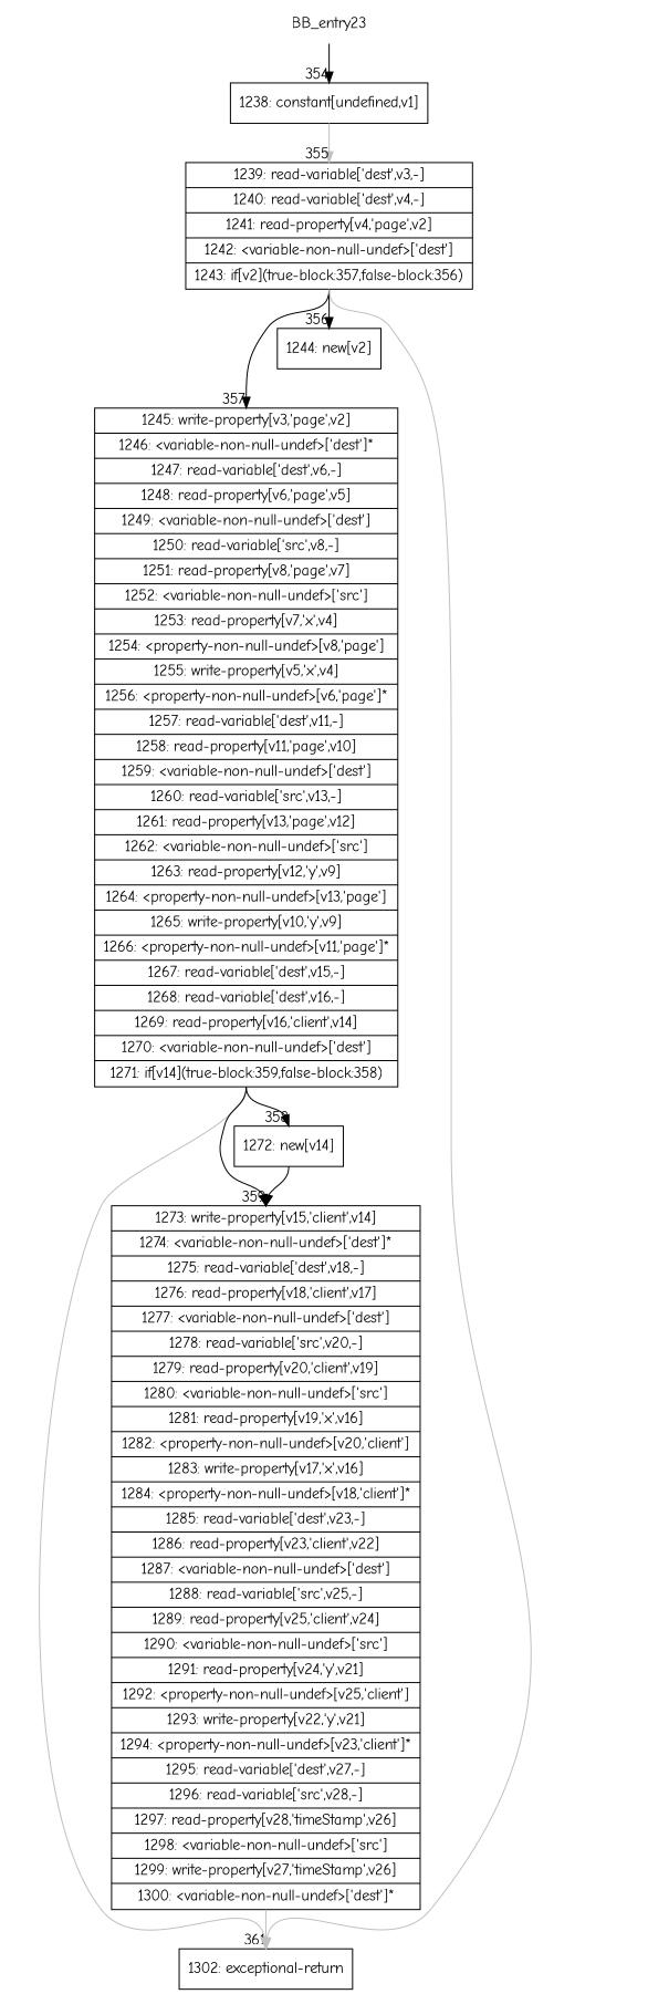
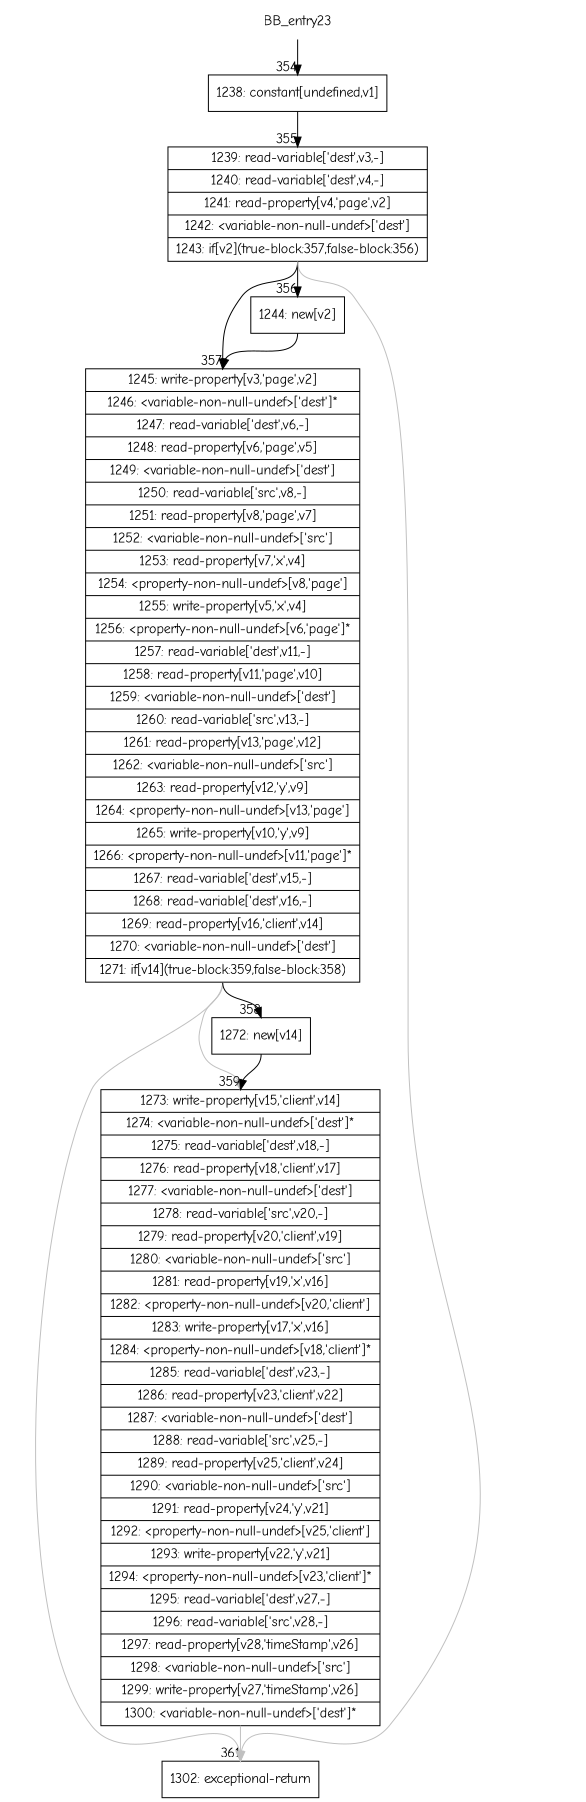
  digraph {
    fontname="Comic Neue"
    rankdir=TD
    node [fontname="Comic Neue" shape=record]
    edge [fontname="Comic Neue" headport=n tailport=s]
    n1 [label=BB_entry23 shape=none]
    n2 [label="{1238: constant[undefined,v1]}"]
    n3 [label="{1239: read-variable['dest',v3,-]|1240: read-variable['dest',v4,-]|1241: read-property[v4,'page',v2]|1242: \<variable-non-null-undef\>['dest']|1243: if[v2](true-block:357,false-block:356)}"]
    n4 [label="{1245: write-property[v3,'page',v2]|1246: \<variable-non-null-undef\>['dest']*|1247: read-variable['dest',v6,-]|1248: read-property[v6,'page',v5]|1249: \<variable-non-null-undef\>['dest']|1250: read-variable['src',v8,-]|1251: read-property[v8,'page',v7]|1252: \<variable-non-null-undef\>['src']|1253: read-property[v7,'x',v4]|1254: \<property-non-null-undef\>[v8,'page']|1255: write-property[v5,'x',v4]|1256: \<property-non-null-undef\>[v6,'page']*|1257: read-variable['dest',v11,-]|1258: read-property[v11,'page',v10]|1259: \<variable-non-null-undef\>['dest']|1260: read-variable['src',v13,-]|1261: read-property[v13,'page',v12]|1262: \<variable-non-null-undef\>['src']|1263: read-property[v12,'y',v9]|1264: \<property-non-null-undef\>[v13,'page']|1265: write-property[v10,'y',v9]|1266: \<property-non-null-undef\>[v11,'page']*|1267: read-variable['dest',v15,-]|1268: read-variable['dest',v16,-]|1269: read-property[v16,'client',v14]|1270: \<variable-non-null-undef\>['dest']|1271: if[v14](true-block:359,false-block:358)}"]
    n5 [label="{1244: new[v2]}"]
    n6 [label="{1302: exceptional-return}"]
    n7 [label="{1273: write-property[v15,'client',v14]|1274: \<variable-non-null-undef\>['dest']*|1275: read-variable['dest',v18,-]|1276: read-property[v18,'client',v17]|1277: \<variable-non-null-undef\>['dest']|1278: read-variable['src',v20,-]|1279: read-property[v20,'client',v19]|1280: \<variable-non-null-undef\>['src']|1281: read-property[v19,'x',v16]|1282: \<property-non-null-undef\>[v20,'client']|1283: write-property[v17,'x',v16]|1284: \<property-non-null-undef\>[v18,'client']*|1285: read-variable['dest',v23,-]|1286: read-property[v23,'client',v22]|1287: \<variable-non-null-undef\>['dest']|1288: read-variable['src',v25,-]|1289: read-property[v25,'client',v24]|1290: \<variable-non-null-undef\>['src']|1291: read-property[v24,'y',v21]|1292: \<property-non-null-undef\>[v25,'client']|1293: write-property[v22,'y',v21]|1294: \<property-non-null-undef\>[v23,'client']*|1295: read-variable['dest',v27,-]|1296: read-variable['src',v28,-]|1297: read-property[v28,'timeStamp',v26]|1298: \<variable-non-null-undef\>['src']|1299: write-property[v27,'timeStamp',v26]|1300: \<variable-non-null-undef\>['dest']*}"]
    n8 [label="{1272: new[v14]}"]
    n1 -> n2 [headlabel="    354"]
-   n2 -> n3 [headlabel="      355" color=gray]
+   n2 -> n3 [headlabel="      355"]
    n3 -> n4 [headlabel="      357"]
    n3 -> n5 [headlabel="      356"]
    n3 -> n6 [color=gray headlabel="      361"]
    n4 -> n6 [color=gray]
-   n4 -> n7 [headlabel="      359"]
+   n4 -> n7 [headlabel="      359" color=gray]
    n4 -> n8 [headlabel="      358"]
+   n5 -> n4
    n7 -> n6 [color=gray]
    n8 -> n7
  }
